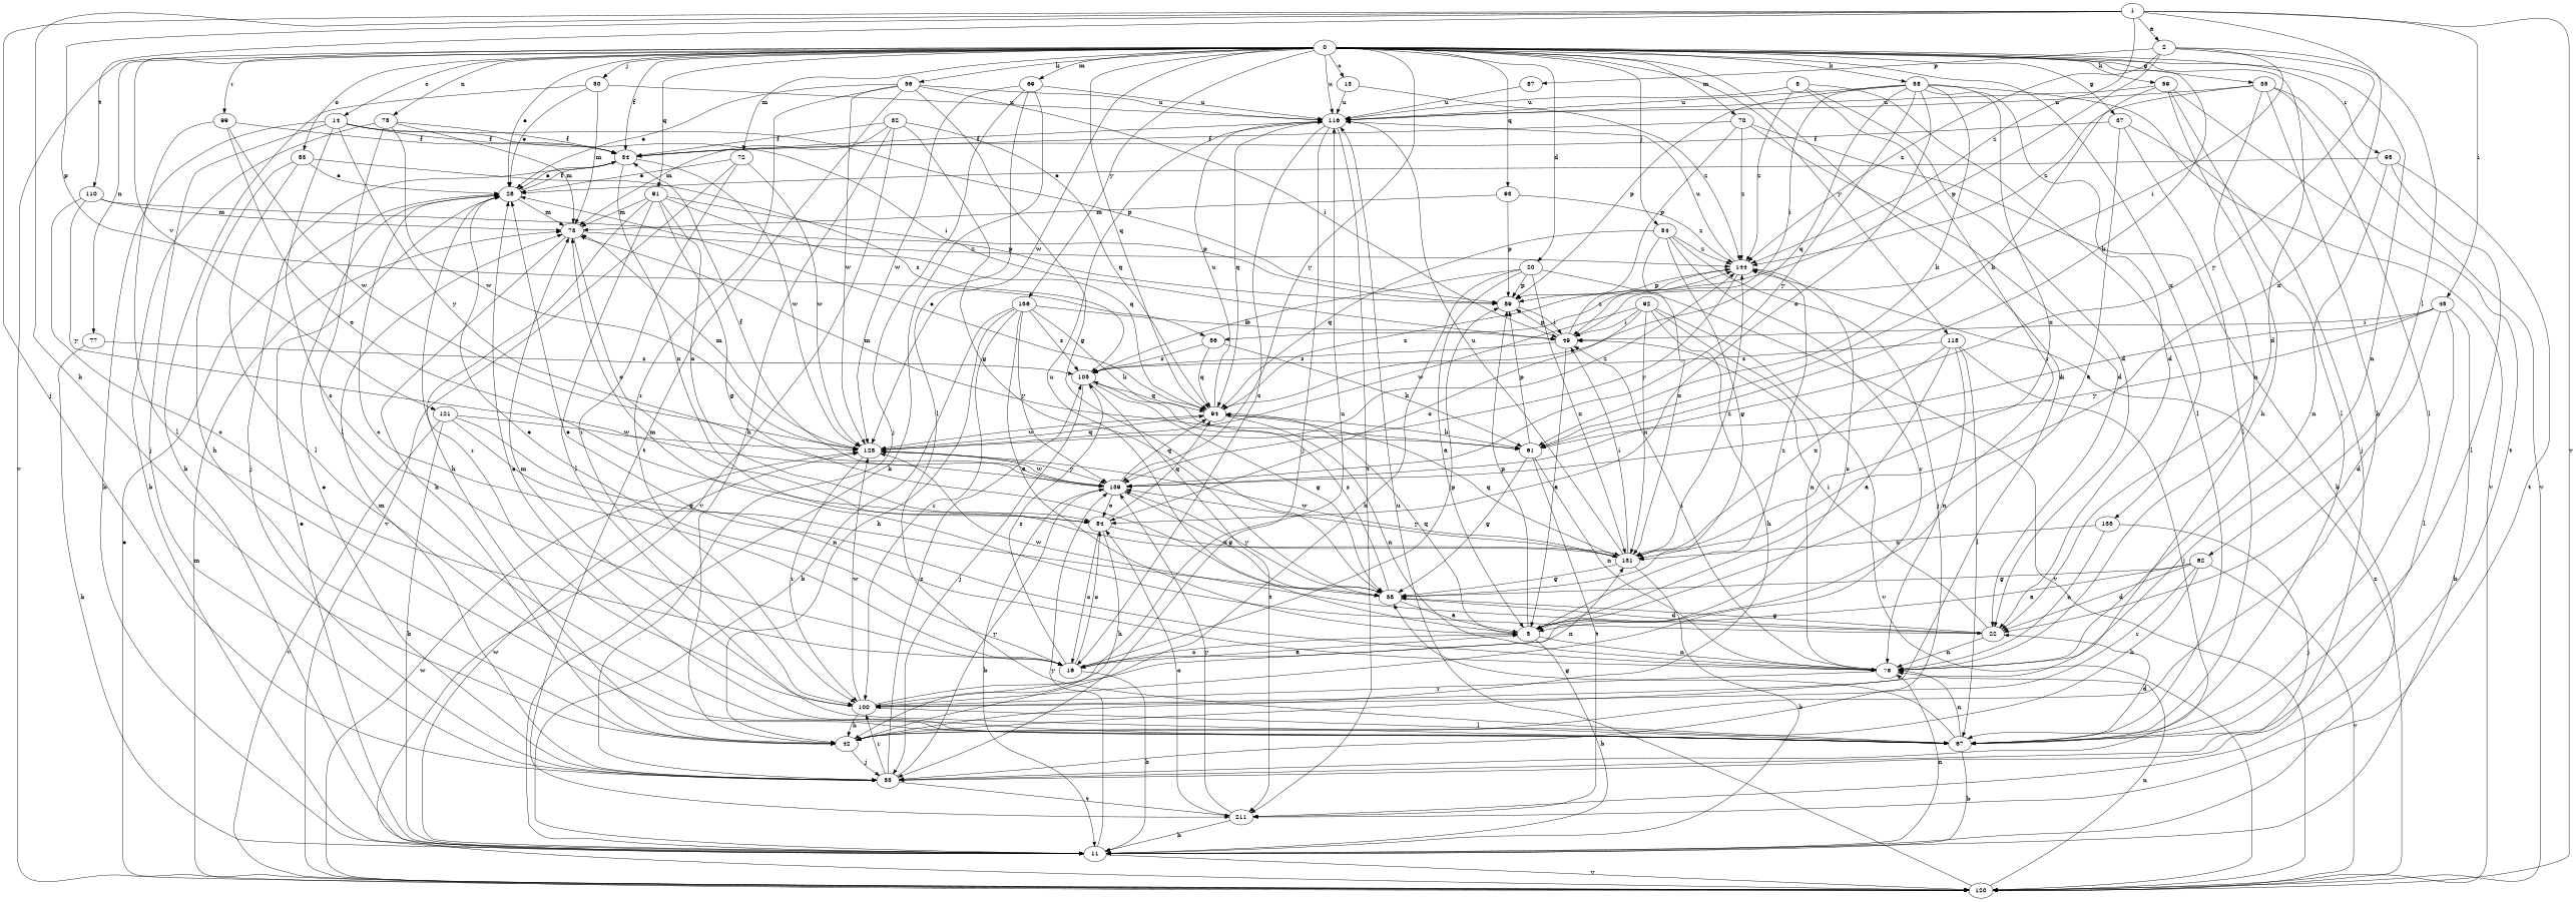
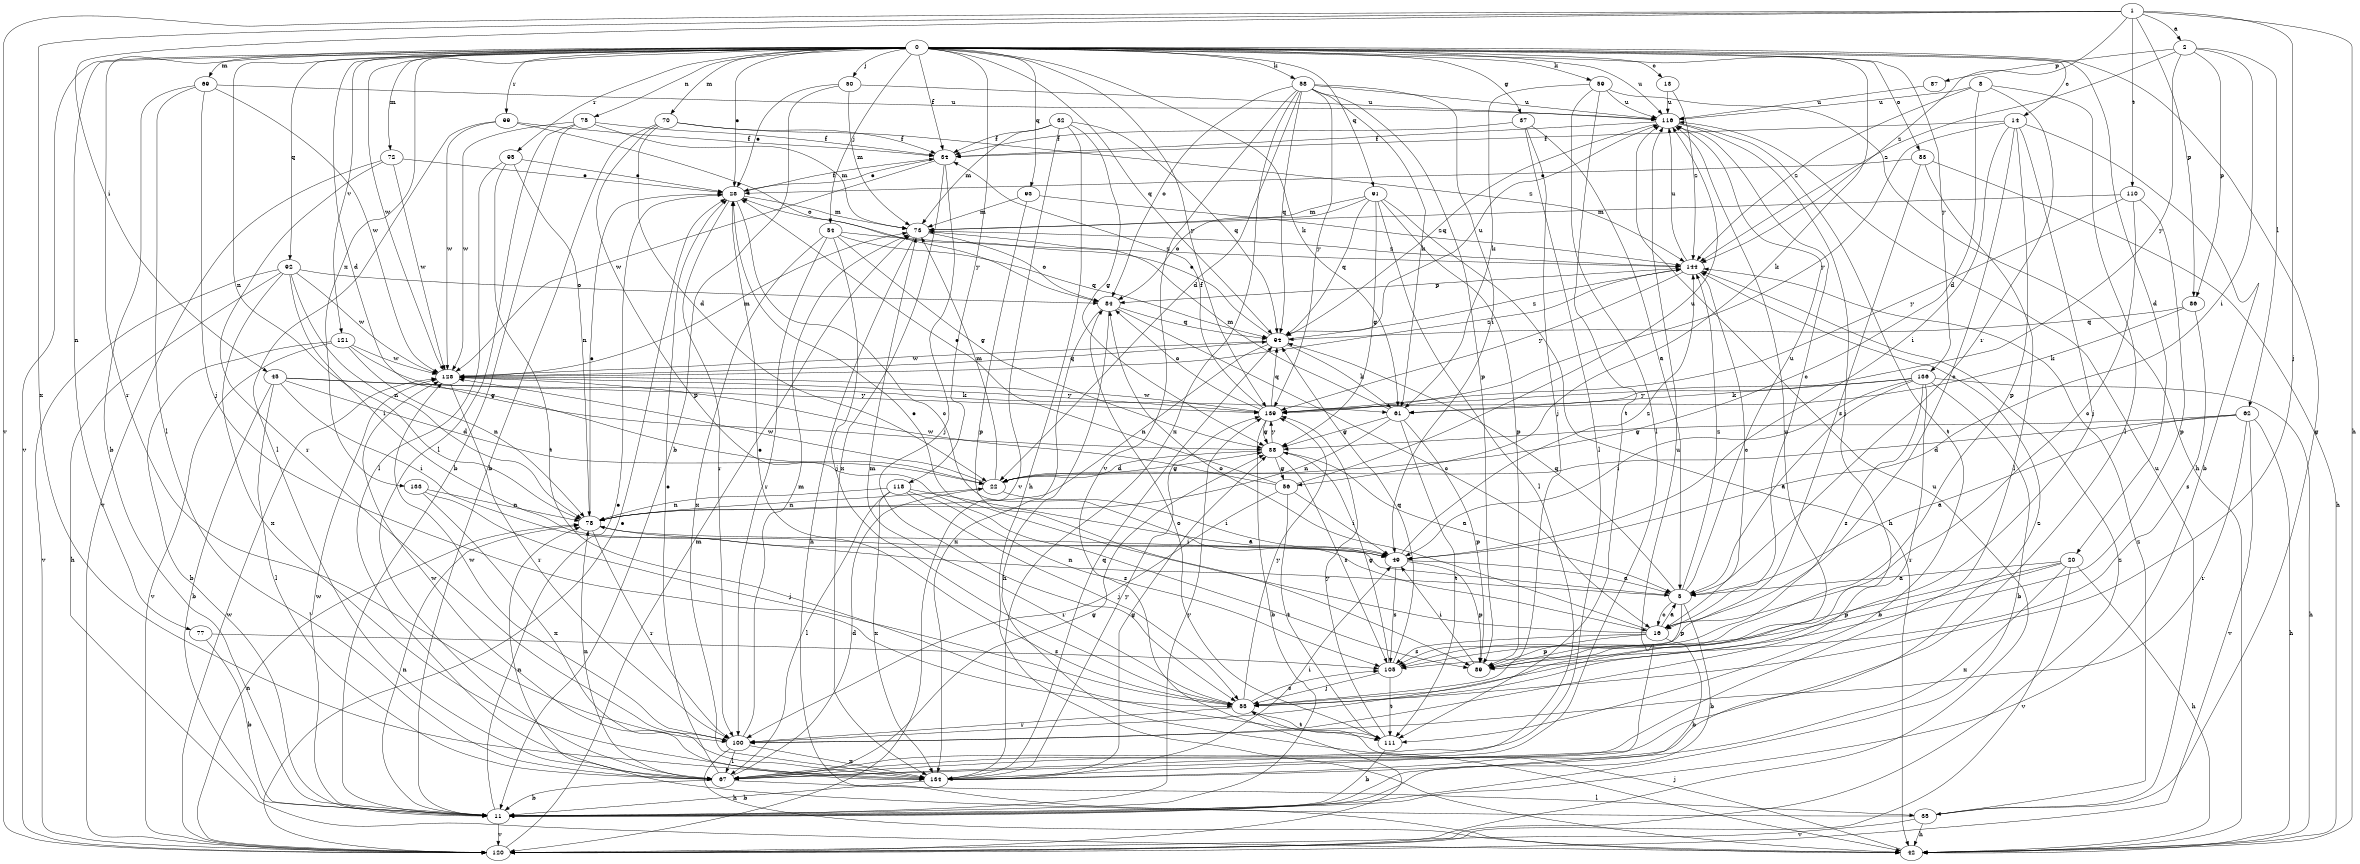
  strict digraph {
    0
    13
    14
    20
    22
    28
    n7 [label=34]
    35
    37
    50
    54
    56
    58
    59
    61
    69
    70
    72
    75
    77
    78
    83
    91
    92
    93
    94
    95
    99
    100
    116
    121
    n32 [label=120]
    128
    133
    136
    n36 [label=118]
    139
    144
    55
    49
    11
    16
    89
    n44 [label=42]
-   134 [label=131]
+   134
    5
    105
    38
    73
    32
    67
-   111 [label=211]
+   111
    84
    1
    2
    45
    86
    110
    62
    87
    8
    0 -> 13 [label=c]
    0 -> 14 [label=c]
    0 -> 20 [label=d]
    0 -> 22 [label=d]
    0 -> 28 [label=e]
    0 -> n7 [label=f]
    0 -> 35 [label=g]
    0 -> 37 [label=g]
    0 -> 50 [label=j]
    0 -> 54 [label=j]
    0 -> 56 [label=k]
    0 -> 58 [label=k]
    0 -> 59 [label=k]
    0 -> 61 [label=k]
    0 -> 69 [label=m]
    0 -> 70 [label=m]
    0 -> 72 [label=m]
    0 -> 75 [label=n]
    0 -> 77 [label=n]
    0 -> 78 [label=n]
    0 -> 83 [label=o]
    0 -> 91 [label=q]
+   0 -> 92 [label=q]
    0 -> 93 [label=q]
    0 -> 94 [label=q]
    0 -> 95 [label=r]
    0 -> 99 [label=r]
    0 -> 100 [label=r]
    0 -> 116 [label=u]
    0 -> 121 [label=v]
    0 -> n32 [label=v]
    0 -> 128 [label=w]
    0 -> 133 [label=x]
    0 -> 136 [label=y]
    0 -> n36 [label=y]
    0 -> 139 [label=y]
    13 -> 116 [label=u]
    13 -> 144 [label=z]
    14 -> n7 [label=f]
    14 -> 139 [label=y]
    14 -> 55 [label=j]
    14 -> 49 [label=i]
    14 -> 11 [label=b]
    14 -> 16 [label=c]
    14 -> 89 [label=p]
    20 -> n32 [label=v]
    20 -> 89 [label=p]
    20 -> n44 [label=h]
    20 -> 134 [label=x]
    20 -> 5 [label=a]
    20 -> 105 [label=b]
    22 -> 78 [label=n]
    22 -> 128 [label=w]
    22 -> 49 [label=i]
    22 -> 38 [label=g]
    22 -> 73 [label=m]
    28 -> n7 [label=f]
    28 -> 100 [label=r]
    28 -> 16 [label=c]
    28 -> 73 [label=m]
    n7 -> 28 [label=e]
    n7 -> 128 [label=w]
    n7 -> 55 [label=j]
    n7 -> 134 [label=x]
    35 -> 78 [label=n]
    35 -> 116 [label=u]
    35 -> n32 [label=v]
    35 -> 144 [label=z]
    35 -> n44 [label=h]
-   35 -> 67 [label=l]
+   67 -> 35 [label=l]
    37 -> n7 [label=f]
    37 -> 55 [label=j]
    37 -> 5 [label=a]
    37 -> 67 [label=l]
    50 -> 28 [label=e]
    50 -> 116 [label=u]
    50 -> 11 [label=b]
    50 -> 73 [label=m]
    54 -> 94 [label=q]
    54 -> 100 [label=r]
    54 -> 144 [label=z]
    54 -> 55 [label=j]
    54 -> 134 [label=x]
    54 -> 38 [label=g]
    56 -> 28 [label=e]
    56 -> 100 [label=r]
    56 -> 116 [label=u]
    56 -> 128 [label=w]
    56 -> 49 [label=i]
-   56 -> 38 [label=g]
+   38 -> 56 [label=g]
    56 -> 111 [label=t]
    58 -> 22 [label=d]
    58 -> 61 [label=k]
    58 -> 94 [label=q]
    58 -> 116 [label=u]
    58 -> n32 [label=v]
    58 -> 139 [label=y]
    58 -> 49 [label=i]
    58 -> 89 [label=p]
    58 -> 134 [label=x]
    58 -> 84 [label=o]
    59 -> 61 [label=k]
    59 -> 116 [label=u]
    59 -> n44 [label=h]
    59 -> 67 [label=l]
    59 -> 111 [label=t]
    61 -> 78 [label=n]
    61 -> 89 [label=p]
    61 -> 38 [label=g]
    61 -> 73 [label=m]
    61 -> 111 [label=t]
    69 -> 116 [label=u]
    69 -> 128 [label=w]
    69 -> 55 [label=j]
    69 -> 11 [label=b]
    69 -> 67 [label=l]
    70 -> 22 [label=d]
    70 -> n7 [label=f]
    70 -> 144 [label=z]
    70 -> 11 [label=b]
    70 -> 89 [label=p]
    72 -> 28 [label=e]
    72 -> 100 [label=r]
    72 -> n32 [label=v]
    72 -> 128 [label=w]
    75 -> n7 [label=f]
    75 -> 128 [label=w]
    75 -> 11 [label=b]
    75 -> 73 [label=m]
    75 -> 67 [label=l]
    77 -> 11 [label=b]
    77 -> 105 [label=s]
    78 -> 28 [label=e]
    78 -> 100 [label=r]
    78 -> 49 [label=i]
    83 -> 28 [label=e]
    83 -> n44 [label=h]
    83 -> 105 [label=s]
    83 -> 67 [label=l]
    91 -> 94 [label=q]
    91 -> 89 [label=p]
    91 -> n44 [label=h]
    91 -> 38 [label=g]
    91 -> 73 [label=m]
    91 -> 67 [label=l]
    91 -> 84 [label=o]
    92 -> 78 [label=n]
    92 -> n32 [label=v]
    92 -> 128 [label=w]
    92 -> 49 [label=i]
    92 -> n44 [label=h]
    92 -> 134 [label=x]
    92 -> 84 [label=o]
    93 -> 144 [label=z]
    93 -> 89 [label=p]
    93 -> 73 [label=m]
    94 -> 28 [label=e]
    94 -> 61 [label=k]
    94 -> 78 [label=n]
    94 -> 116 [label=u]
    94 -> 128 [label=w]
    94 -> 144 [label=z]
    95 -> 28 [label=e]
    95 -> 78 [label=n]
    95 -> 67 [label=l]
    95 -> 111 [label=t]
    99 -> n7 [label=f]
    99 -> 128 [label=w]
    99 -> 67 [label=l]
    99 -> 84 [label=o]
    100 -> 116 [label=u]
    100 -> 128 [label=w]
    100 -> n44 [label=h]
    100 -> 134 [label=x]
    100 -> 73 [label=m]
    100 -> 67 [label=l]
    116 -> n7 [label=f]
    116 -> 94 [label=q]
    116 -> 55 [label=j]
    116 -> 16 [label=c]
    116 -> 111 [label=t]
    121 -> 78 [label=n]
    121 -> n32 [label=v]
    121 -> 128 [label=w]
    121 -> 11 [label=b]
    121 -> 38 [label=g]
    n32 -> 28 [label=e]
    n32 -> 78 [label=n]
    n32 -> 116 [label=u]
    n32 -> 128 [label=w]
    n32 -> 144 [label=z]
    n32 -> 73 [label=m]
    128 -> 94 [label=q]
    128 -> 100 [label=r]
    128 -> 139 [label=y]
    128 -> 144 [label=z]
    128 -> 73 [label=m]
    133 -> 78 [label=n]
    133 -> 55 [label=j]
    133 -> 134 [label=x]
    136 -> 61 [label=k]
    136 -> 100 [label=r]
    136 -> 139 [label=y]
    136 -> 49 [label=i]
    136 -> 11 [label=b]
    136 -> n44 [label=h]
    136 -> 5 [label=a]
    136 -> 105 [label=s]
    n36 -> 78 [label=n]
    n36 -> 55 [label=j]
    n36 -> 134 [label=x]
    n36 -> 5 [label=a]
    n36 -> 105 [label=s]
    n36 -> 67 [label=l]
    139 -> n7 [label=f]
    139 -> 94 [label=q]
    139 -> 128 [label=w]
    139 -> 11 [label=b]
    139 -> 38 [label=g]
    139 -> 84 [label=o]
    144 -> 116 [label=u]
    144 -> 139 [label=y]
    144 -> 16 [label=c]
-   144 -> 89 [label=p]
+   144 -> 84 [label=p]
    55 -> 28 [label=e]
    55 -> 100 [label=r]
    55 -> 139 [label=y]
    55 -> 105 [label=s]
    55 -> 73 [label=m]
    55 -> 111 [label=t]
    49 -> 144 [label=z]
    49 -> 89 [label=p]
    49 -> 5 [label=a]
    49 -> 105 [label=s]
    11 -> 28 [label=e]
    11 -> 78 [label=n]
    11 -> n32 [label=v]
    11 -> 128 [label=w]
    11 -> 139 [label=y]
    16 -> 28 [label=e]
    16 -> 11 [label=b]
    16 -> 89 [label=p]
    16 -> 5 [label=a]
    16 -> 105 [label=s]
    16 -> 84 [label=o]
    89 -> 49 [label=i]
    n44 -> 55 [label=j]
    134 -> 94 [label=q]
    134 -> 116 [label=u]
    134 -> 128 [label=w]
    134 -> 139 [label=y]
    134 -> 144 [label=z]
    134 -> 49 [label=i]
    134 -> 11 [label=b]
    134 -> 38 [label=g]
    5 -> 78 [label=n]
    5 -> 94 [label=q]
    5 -> 116 [label=u]
    5 -> 144 [label=z]
    5 -> 11 [label=b]
    5 -> 16 [label=c]
    5 -> 89 [label=p]
    105 -> 94 [label=q]
    105 -> 55 [label=j]
    105 -> 38 [label=g]
    105 -> 111 [label=t]
    38 -> 22 [label=d]
    38 -> 139 [label=y]
    38 -> 5 [label=a]
    38 -> 105 [label=s]
    73 -> 144 [label=z]
    73 -> n44 [label=h]
    73 -> 84 [label=o]
    32 -> n7 [label=f]
    32 -> 94 [label=q]
    32 -> n32 [label=v]
    32 -> n44 [label=h]
    32 -> 38 [label=g]
    32 -> 73 [label=m]
    67 -> 22 [label=d]
    67 -> 28 [label=e]
    67 -> 78 [label=n]
    67 -> 11 [label=b]
    67 -> 38 [label=g]
    111 -> 139 [label=y]
    111 -> 11 [label=b]
    111 -> 84 [label=o]
    84 -> 94 [label=q]
    84 -> 16 [label=c]
    84 -> n44 [label=h]
    84 -> 134 [label=x]
    1 -> n32 [label=v]
    1 -> 144 [label=z]
    1 -> 55 [label=j]
    1 -> n44 [label=h]
    1 -> 134 [label=x]
    1 -> 2 [label=a]
    1 -> 45 [label=i]
    1 -> 86 [label=p]
    1 -> 110 [label=t]
    2 -> 139 [label=y]
    2 -> 144 [label=z]
    2 -> 49 [label=i]
    2 -> 86 [label=p]
    2 -> 62 [label=l]
    2 -> 87 [label=p]
    45 -> 22 [label=d]
    45 -> 61 [label=k]
    45 -> 139 [label=y]
    45 -> 49 [label=i]
    45 -> 11 [label=b]
    45 -> 67 [label=l]
    86 -> 61 [label=k]
    86 -> 94 [label=q]
    86 -> 105 [label=s]
    110 -> 139 [label=y]
    110 -> 16 [label=c]
    110 -> 89 [label=p]
    110 -> 73 [label=m]
    62 -> 22 [label=d]
    62 -> 100 [label=r]
    62 -> n32 [label=v]
    62 -> n44 [label=h]
    62 -> 5 [label=a]
    62 -> 38 [label=g]
    87 -> 116 [label=u]
    8 -> 22 [label=d]
    8 -> 116 [label=u]
    8 -> 144 [label=z]
    8 -> 5 [label=r]
    8 -> 67 [label=l]
  }
